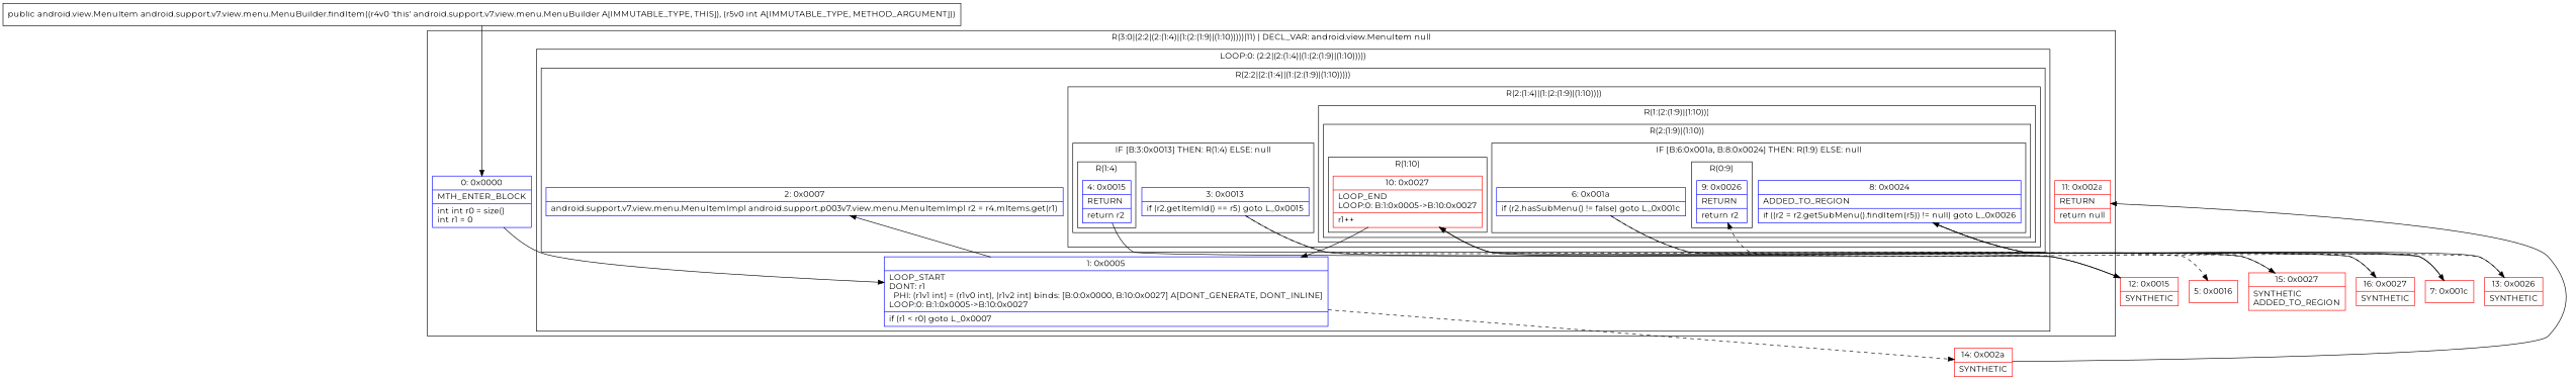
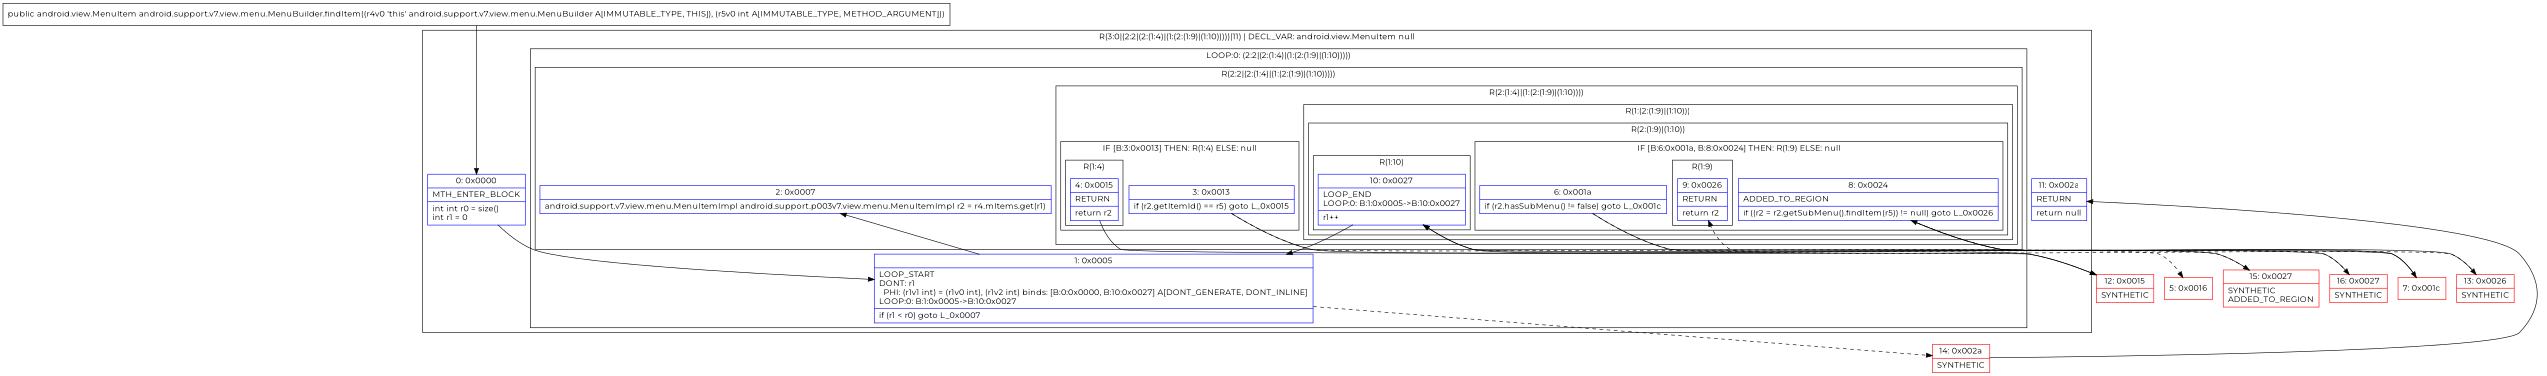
  digraph {
    fontname=Montserrat
    node [color=blue fontname=Montserrat shape=record]
    edge [fontname=Montserrat]
    n1 [label="{4\:\ 0x0015|RETURN\l|return r2\l}"]
    n2 [label="{3\:\ 0x0013|if (r2.getItemId() == r5) goto L_0x0015\l}"]
    n3 [label="{9\:\ 0x0026|RETURN\l|return r2\l}"]
    n4 [label="{6\:\ 0x001a|if (r2.hasSubMenu() != false) goto L_0x001c\l}"]
    n5 [label="{8\:\ 0x0024|ADDED_TO_REGION\l|if ((r2 = r2.getSubMenu().findItem(r5)) != null) goto L_0x0026\l}"]
-   n6 [color=red label="{10\:\ 0x0027|LOOP_END\lLOOP:0: B:1:0x0005\-\>B:10:0x0027\l|r1++\l}"]
+   n6 [label="{10\:\ 0x0027|LOOP_END\lLOOP:0: B:1:0x0005\-\>B:10:0x0027\l|r1++\l}"]
    n7 [label="{2\:\ 0x0007|android.support.v7.view.menu.MenuItemImpl android.support.p003v7.view.menu.MenuItemImpl r2 = r4.mItems.get(r1)\l}"]
    n8 [label="{1\:\ 0x0005|LOOP_START\lDONT: r1 \l  PHI: (r1v1 int) = (r1v0 int), (r1v2 int) binds: [B:0:0x0000, B:10:0x0027] A[DONT_GENERATE, DONT_INLINE]\lLOOP:0: B:1:0x0005\-\>B:10:0x0027\l|if (r1 \< r0) goto L_0x0007\l}"]
    n9 [label="{0\:\ 0x0000|MTH_ENTER_BLOCK\l|int int r0 = size()\lint r1 = 0\l}"]
-   n10 [color=red label="{11\:\ 0x002a|RETURN\l|return null\l}"]
+   n10 [label="{11\:\ 0x002a|RETURN\l|return null\l}"]
    n11 [color=red label="{12\:\ 0x0015|SYNTHETIC\l}"]
    n12 [color=red label="{5\:\ 0x0016}"]
    n13 [color=red label="{7\:\ 0x001c}"]
    n14 [color=red label="{15\:\ 0x0027|SYNTHETIC\lADDED_TO_REGION\l}"]
    n15 [color=red label="{13\:\ 0x0026|SYNTHETIC\l}"]
    n16 [color=red label="{16\:\ 0x0027|SYNTHETIC\l}"]
    n17 [color=red label="{14\:\ 0x002a|SYNTHETIC\l}"]
    n18 [label="{public android.view.MenuItem android.support.v7.view.menu.MenuBuilder.findItem((r4v0 'this' android.support.v7.view.menu.MenuBuilder A[IMMUTABLE_TYPE, THIS]), (r5v0 int A[IMMUTABLE_TYPE, METHOD_ARGUMENT])) }" color=""]
    subgraph cluster_1 {
      label="R(3:0|(2:2|(2:(1:4)|(1:(2:(1:9)|(1:10)))))|11) | DECL_VAR: android.view.MenuItem null\l"
      n9
      n10
      subgraph cluster_2 {
        label="LOOP:0: (2:2|(2:(1:4)|(1:(2:(1:9)|(1:10)))))"
        n8
        subgraph cluster_3 {
          label="R(2:2|(2:(1:4)|(1:(2:(1:9)|(1:10)))))"
          n7
          subgraph cluster_4 {
            label="R(2:(1:4)|(1:(2:(1:9)|(1:10))))"
            subgraph cluster_5 {
              label="IF [B:3:0x0013] THEN: R(1:4) ELSE: null"
              n2
              subgraph cluster_6 {
                label="R(1:4)"
                n1
              }
            }
            subgraph cluster_7 {
              label="R(1:(2:(1:9)|(1:10)))"
              subgraph cluster_8 {
                label="R(2:(1:9)|(1:10))"
                subgraph cluster_9 {
                  label="IF [B:6:0x001a, B:8:0x0024] THEN: R(1:9) ELSE: null"
                  n4
                  n5
                  subgraph cluster_10 {
-                   label="R(0:9)"
+                   label="R(1:9)"
                    n3
                  }
                }
                subgraph cluster_11 {
                  label="R(1:10)"
                  n6
                }
              }
            }
          }
        }
      }
    }
    n1 -> n11
    n2 -> n11
    n2 -> n12 [style=dashed]
    n4 -> n13
    n4 -> n14 [style=dashed]
    n5 -> n15
    n5 -> n16 [style=dashed]
    n6 -> n8
    n8 -> n7
    n8 -> n17 [style=dashed]
    n9 -> n8
    n13 -> n5
    n14 -> n6
    n15 -> n3 [style=dashed]
    n16 -> n6
    n17 -> n10
    n18 -> n9
  }
